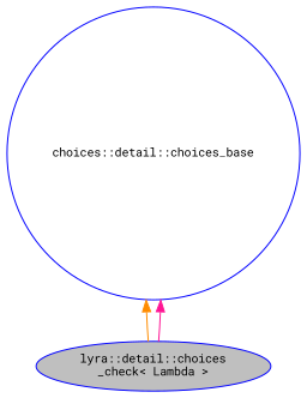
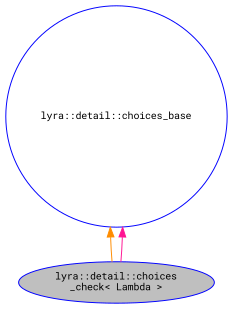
  digraph {
    fontname="Roboto Mono"
    node [color=blue fontname="Roboto Mono" fontsize=10 style=filled]
    edge [dir=back fontname="Roboto Mono" fontsize=10 labelfontname=Helvetica labelfontsize=10 style=solid]
    n1 [fillcolor=grey75 fontcolor=black height=0.2 label="lyra::detail::choices\l_check\< Lambda \>" shape=ellipse width=0.4]
-   n2 [fillcolor=white height=0.2 label="choices::detail::choices_base" shape=circle width=0.4]
+   n2 [fillcolor=white height=0.2 label="lyra::detail::choices_base" shape=circle width=0.4]
    n2 -> n1 [color=darkorange]
    n2 -> n1 [color=deeppink]
  }
